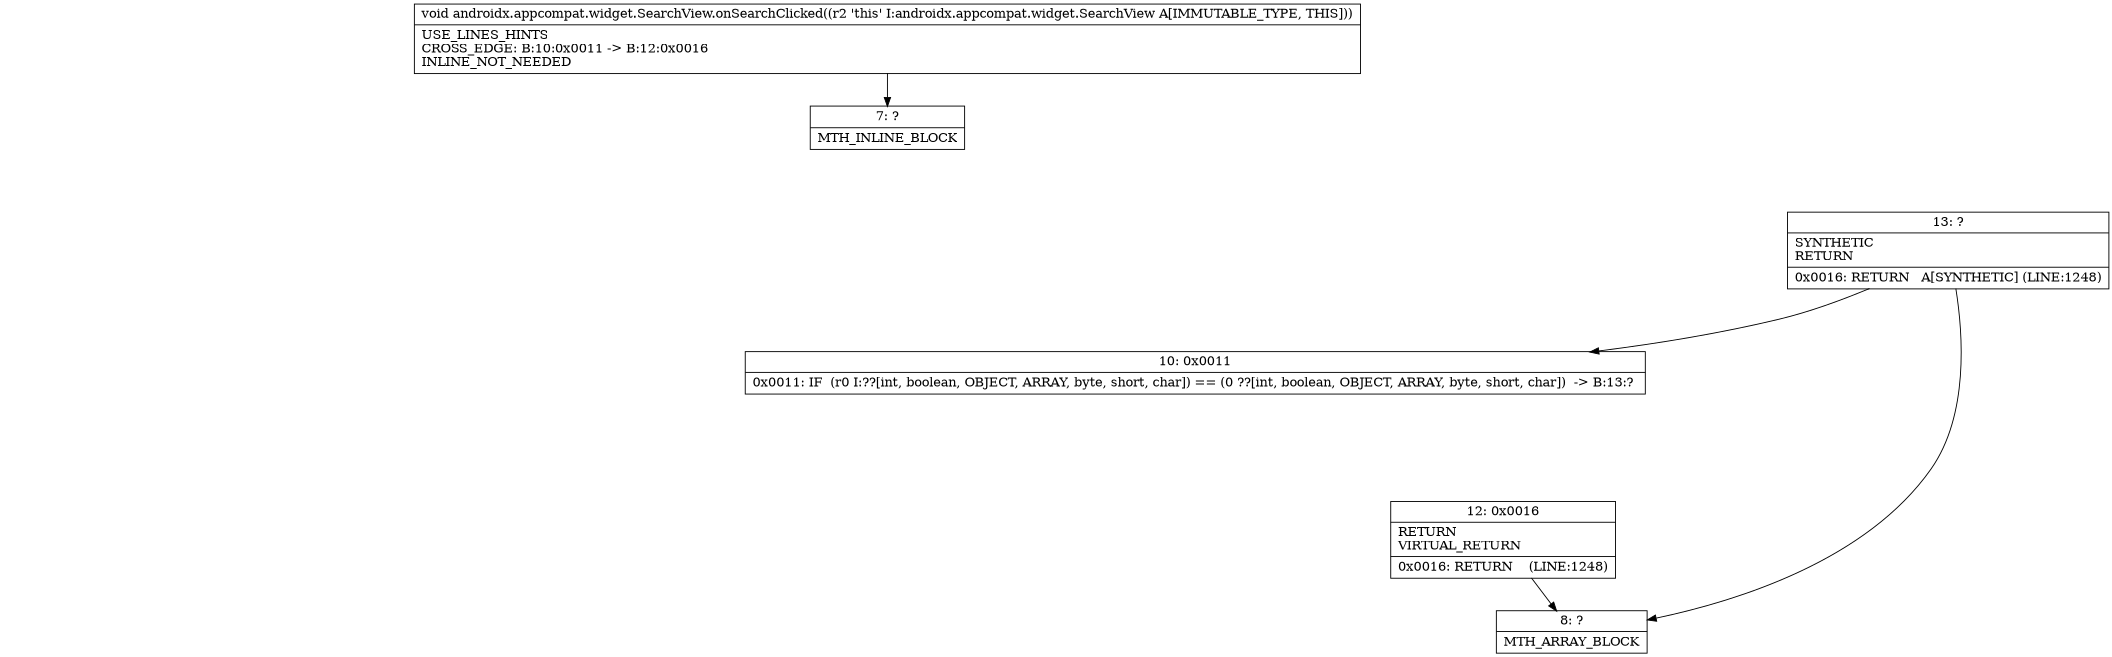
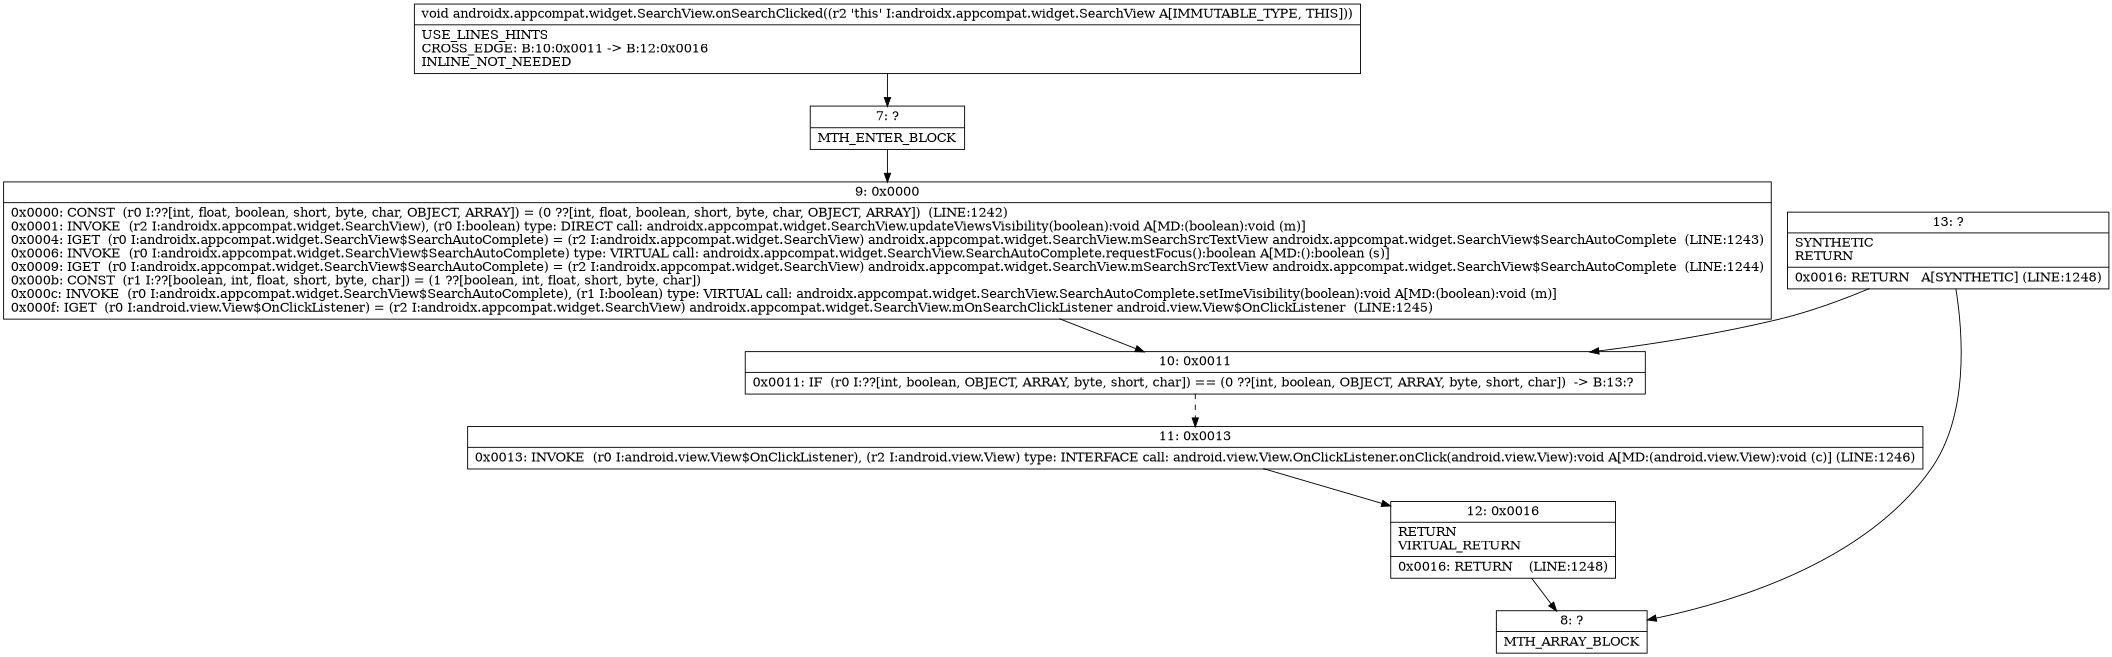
  digraph {
    node [shape=record]
-   n1 [label="{7\:\ ?|MTH_INLINE_BLOCK\l}"]
+   n1 [label="{7\:\ ?|MTH_ENTER_BLOCK\l}"]
+   n2 [label="{9\:\ 0x0000|0x0000: CONST  (r0 I:??[int, float, boolean, short, byte, char, OBJECT, ARRAY]) = (0 ??[int, float, boolean, short, byte, char, OBJECT, ARRAY])  (LINE:1242)\l0x0001: INVOKE  (r2 I:androidx.appcompat.widget.SearchView), (r0 I:boolean) type: DIRECT call: androidx.appcompat.widget.SearchView.updateViewsVisibility(boolean):void A[MD:(boolean):void (m)]\l0x0004: IGET  (r0 I:androidx.appcompat.widget.SearchView$SearchAutoComplete) = (r2 I:androidx.appcompat.widget.SearchView) androidx.appcompat.widget.SearchView.mSearchSrcTextView androidx.appcompat.widget.SearchView$SearchAutoComplete  (LINE:1243)\l0x0006: INVOKE  (r0 I:androidx.appcompat.widget.SearchView$SearchAutoComplete) type: VIRTUAL call: androidx.appcompat.widget.SearchView.SearchAutoComplete.requestFocus():boolean A[MD:():boolean (s)]\l0x0009: IGET  (r0 I:androidx.appcompat.widget.SearchView$SearchAutoComplete) = (r2 I:androidx.appcompat.widget.SearchView) androidx.appcompat.widget.SearchView.mSearchSrcTextView androidx.appcompat.widget.SearchView$SearchAutoComplete  (LINE:1244)\l0x000b: CONST  (r1 I:??[boolean, int, float, short, byte, char]) = (1 ??[boolean, int, float, short, byte, char]) \l0x000c: INVOKE  (r0 I:androidx.appcompat.widget.SearchView$SearchAutoComplete), (r1 I:boolean) type: VIRTUAL call: androidx.appcompat.widget.SearchView.SearchAutoComplete.setImeVisibility(boolean):void A[MD:(boolean):void (m)]\l0x000f: IGET  (r0 I:android.view.View$OnClickListener) = (r2 I:androidx.appcompat.widget.SearchView) androidx.appcompat.widget.SearchView.mOnSearchClickListener android.view.View$OnClickListener  (LINE:1245)\l}"]
    n3 [label="{10\:\ 0x0011|0x0011: IF  (r0 I:??[int, boolean, OBJECT, ARRAY, byte, short, char]) == (0 ??[int, boolean, OBJECT, ARRAY, byte, short, char])  \-\> B:13:? \l}"]
+   n4 [label="{11\:\ 0x0013|0x0013: INVOKE  (r0 I:android.view.View$OnClickListener), (r2 I:android.view.View) type: INTERFACE call: android.view.View.OnClickListener.onClick(android.view.View):void A[MD:(android.view.View):void (c)] (LINE:1246)\l}"]
    n5 [label="{12\:\ 0x0016|RETURN\lVIRTUAL_RETURN\l|0x0016: RETURN    (LINE:1248)\l}"]
    n6 [label="{13\:\ ?|SYNTHETIC\lRETURN\l|0x0016: RETURN   A[SYNTHETIC] (LINE:1248)\l}"]
    n7 [label="{8\:\ ?|MTH_ARRAY_BLOCK\l}"]
    n8 [label="{void androidx.appcompat.widget.SearchView.onSearchClicked((r2 'this' I:androidx.appcompat.widget.SearchView A[IMMUTABLE_TYPE, THIS]))  | USE_LINES_HINTS\lCROSS_EDGE: B:10:0x0011 \-\> B:12:0x0016\lINLINE_NOT_NEEDED\l}"]
+   n1 -> n2
+   n2 -> n3
+   n3 -> n4 [style=dashed]
+   n4 -> n5
    n5 -> n7
    n6 -> n3
    n6 -> n7
    n8 -> n1
  }
